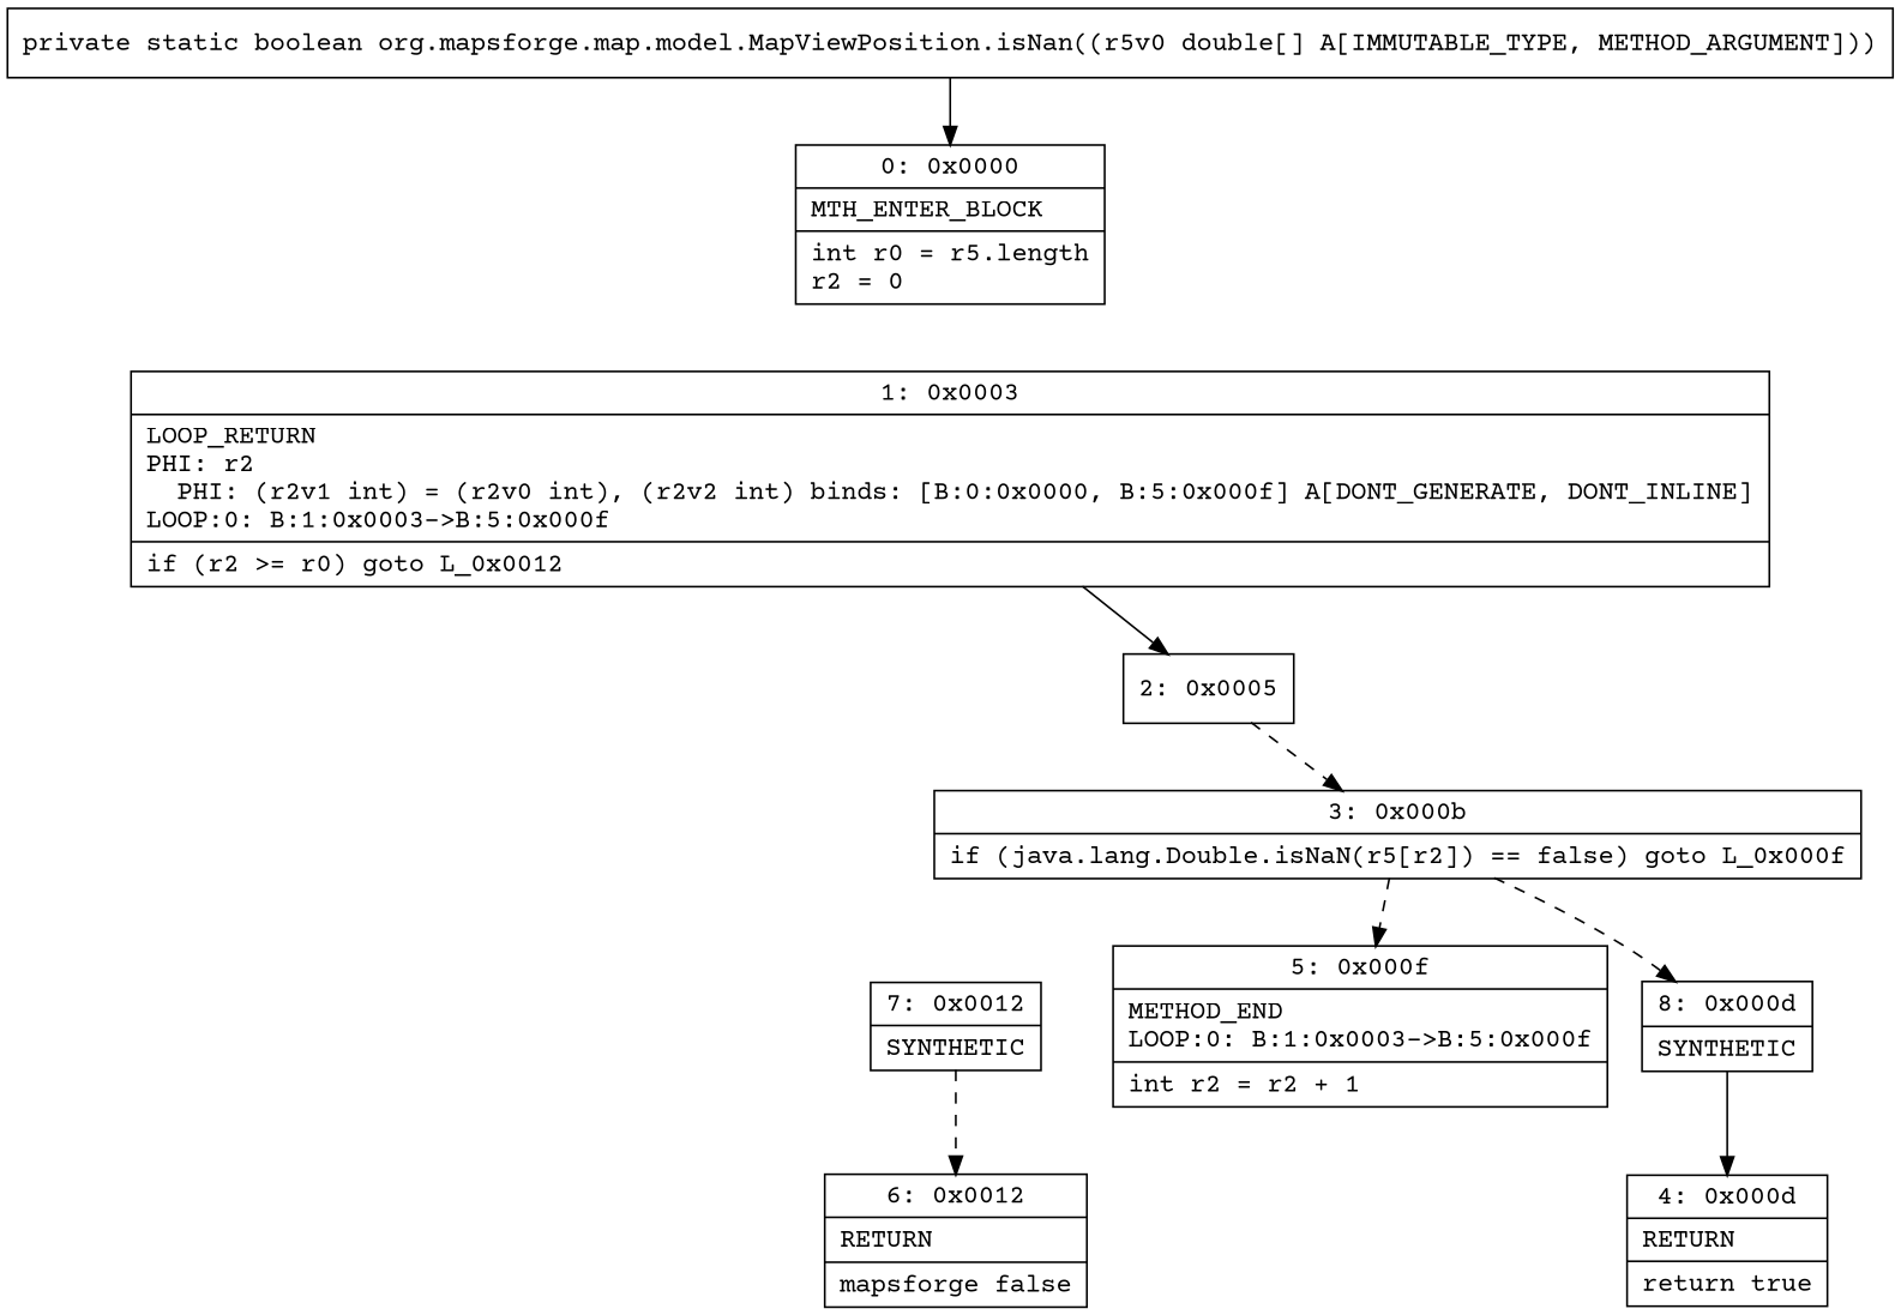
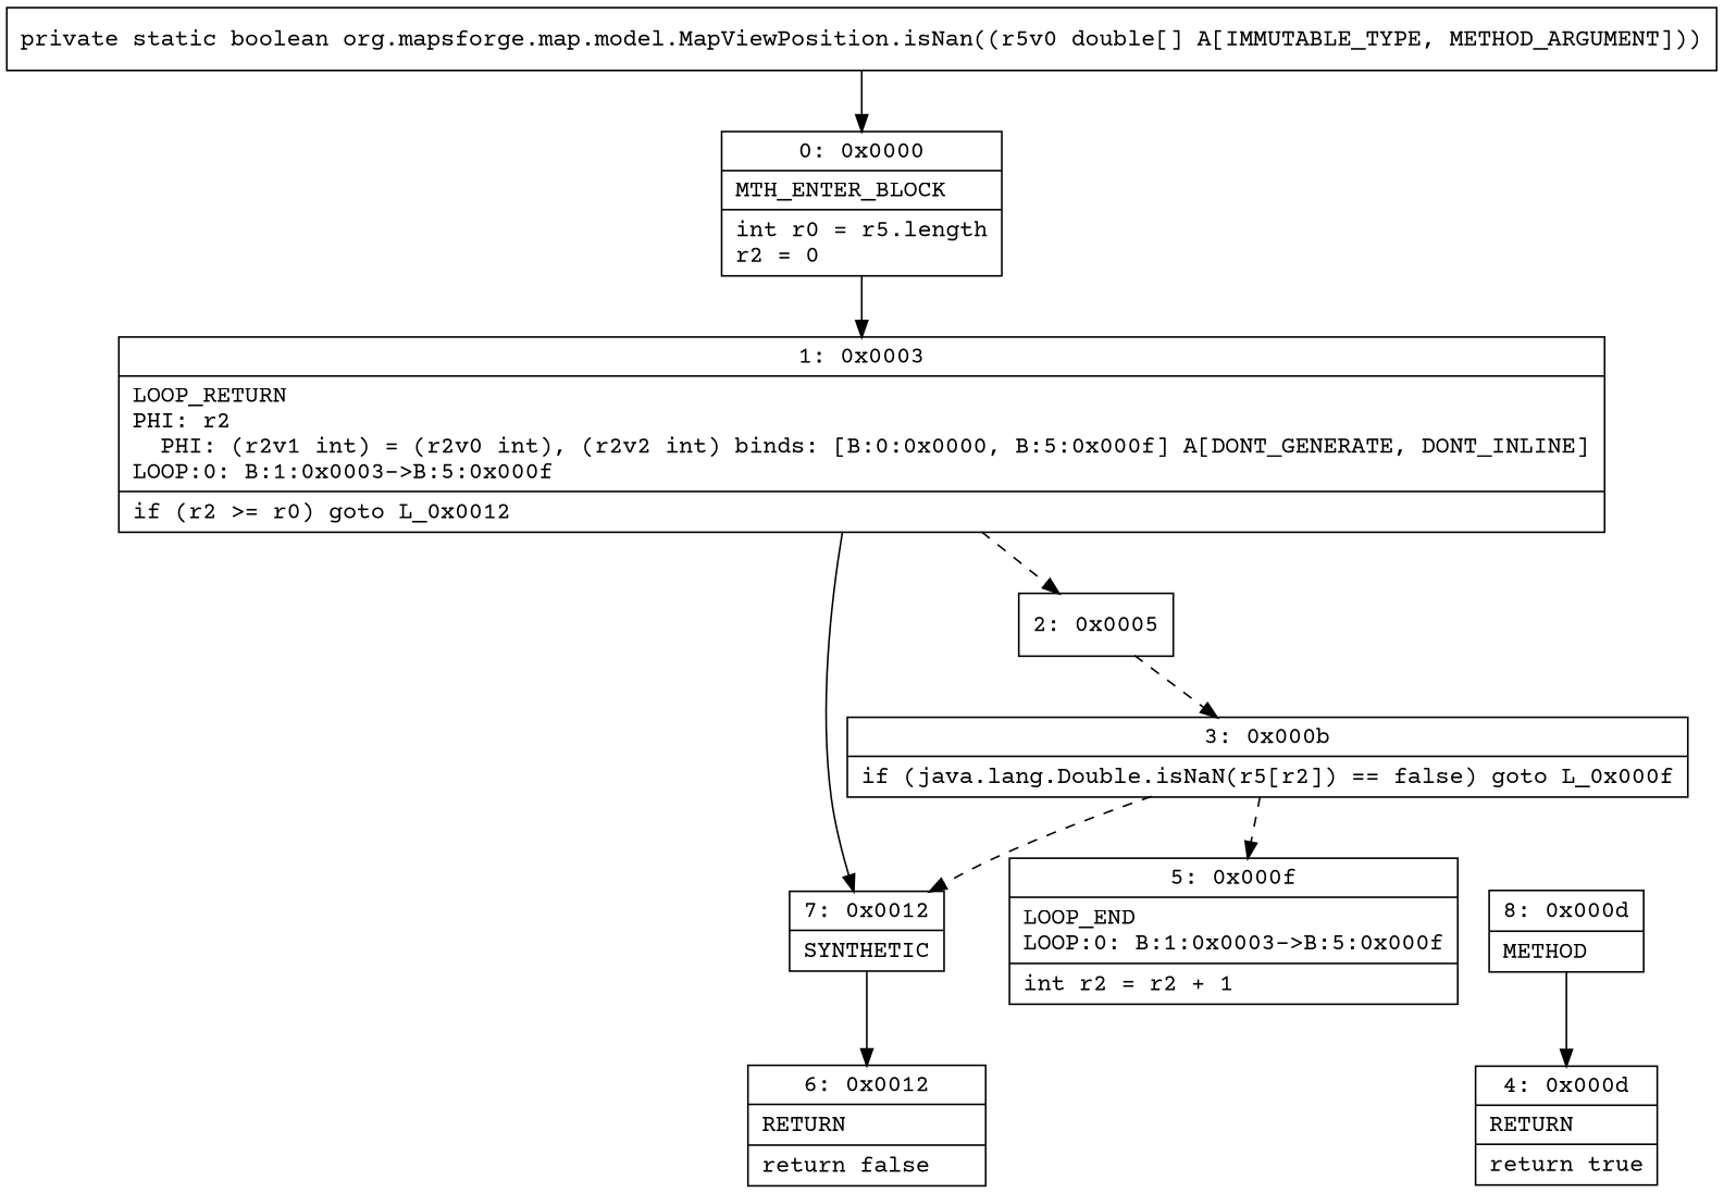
  digraph {
    fontname="Courier Prime"
    node [fontname="Courier Prime" shape=record]
    edge [fontname="Courier Prime"]
    n1 [label="{0\:\ 0x0000|MTH_ENTER_BLOCK\l|int r0 = r5.length\lr2 = 0\l}"]
    n2 [label="{1\:\ 0x0003|LOOP_RETURN\lPHI: r2 \l  PHI: (r2v1 int) = (r2v0 int), (r2v2 int) binds: [B:0:0x0000, B:5:0x000f] A[DONT_GENERATE, DONT_INLINE]\lLOOP:0: B:1:0x0003\-\>B:5:0x000f\l|if (r2 \>= r0) goto L_0x0012\l}"]
    n3 [label="{2\:\ 0x0005}"]
    n4 [label="{7\:\ 0x0012|SYNTHETIC\l}"]
    n5 [label="{3\:\ 0x000b|if (java.lang.Double.isNaN(r5[r2]) == false) goto L_0x000f\l}"]
-   n6 [label="{6\:\ 0x0012|RETURN\l|mapsforge false\l}"]
-   n7 [label="{5\:\ 0x000f|METHOD_END\lLOOP:0: B:1:0x0003\-\>B:5:0x000f\l|int r2 = r2 + 1\l}"]
-   n8 [label="{8\:\ 0x000d|SYNTHETIC\l}"]
+   n6 [label="{6\:\ 0x0012|RETURN\l|return false\l}"]
+   n7 [label="{5\:\ 0x000f|LOOP_END\lLOOP:0: B:1:0x0003\-\>B:5:0x000f\l|int r2 = r2 + 1\l}"]
+   n8 [label="{8\:\ 0x000d|METHOD\l}"]
    n9 [label="{4\:\ 0x000d|RETURN\l|return true\l}"]
    n10 [label="{private static boolean org.mapsforge.map.model.MapViewPosition.isNan((r5v0 double[] A[IMMUTABLE_TYPE, METHOD_ARGUMENT])) }"]
-   n2 -> n3 [style=solid]
+   n1 -> n2
+   n2 -> n3 [style=dashed]
+   n2 -> n4
    n3 -> n5 [style=dashed]
-   n4 -> n6 [style=dashed]
+   n4 -> n6
    n5 -> n7 [style=dashed]
-   n5 -> n8 [style=dashed]
+   n5 -> n4 [style=dashed]
    n8 -> n9
    n10 -> n1
  }
